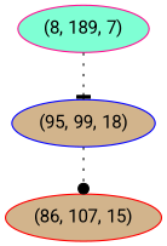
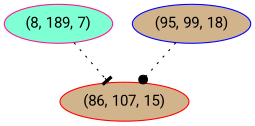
  digraph {
    fontname=Roboto
    node [fillcolor=tan fontname=Roboto style=filled]
    edge [fontname=Roboto style=dotted]
    "(8, 189, 7)" [color=deeppink fillcolor=aquamarine]
    "(86, 107, 15)" [color=red]
    "(95, 99, 18)" [color=blue]
-   "(8, 189, 7)" -> "(95, 99, 18)" [arrowhead=tee]
+   "(8, 189, 7)" -> "(86, 107, 15)" [arrowhead=tee]
    "(95, 99, 18)" -> "(86, 107, 15)" [arrowhead=dot]
  }
